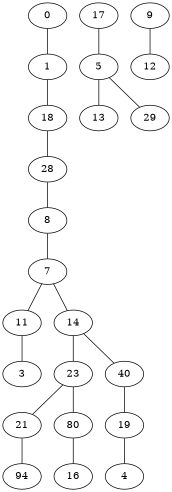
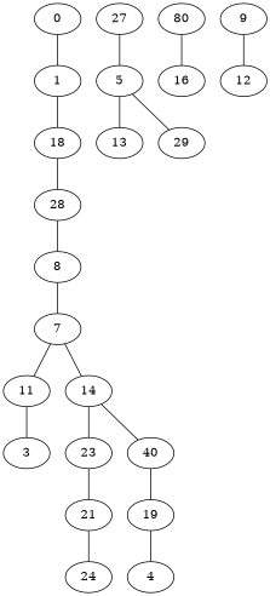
  graph {
    0
    1
    18
    28
    8
    7
    11
    14
    3
    23
    n11 [label=40]
-   27 [label=17]
+   27
    5
    13
    29
    21
    n17 [label=80]
    19
    9
    12
-   24 [label=94]
+   24
    16
    4
    0 -- 1
    1 -- 18
    18 -- 28
    28 -- 8
    8 -- 7
    7 -- 11
    7 -- 14
    11 -- 3
    14 -- 23
    14 -- n11
    23 -- 21
-   23 -- n17
    n11 -- 19
    27 -- 5
    5 -- 13
    5 -- 29
    21 -- 24
    n17 -- 16
    19 -- 4
    9 -- 12
  }
